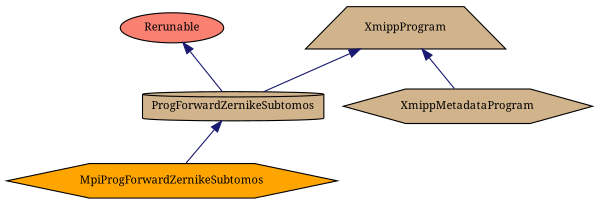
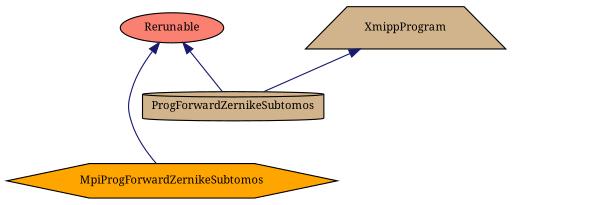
  digraph {
    fontname="Noto Serif"
    node [color=black fillcolor=tan fontname="Noto Serif" fontsize=10 shape=hexagon style=filled]
    edge [color=midnightblue dir=back fontname="Noto Serif" fontsize=10 labelfontname=Helvetica labelfontsize=10 style=solid]
    n1 [fontcolor=black height=0.2 label=ProgForwardZernikeSubtomos shape=cylinder width=0.4]
    n2 [fillcolor=orange height=0.2 label=MpiProgForwardZernikeSubtomos width=0.4]
-   n3 [height=0.2 label=XmippMetadataProgram width=0.4]
    n4 [height=0.2 label=XmippProgram shape=trapezium width=0.4]
    n5 [fillcolor=salmon height=0.2 label=Rerunable shape=ellipse width=0.4]
-   n1 -> n2
+   n5 -> n2
    n4 -> n1
-   n4 -> n3
    n5 -> n1
  }
